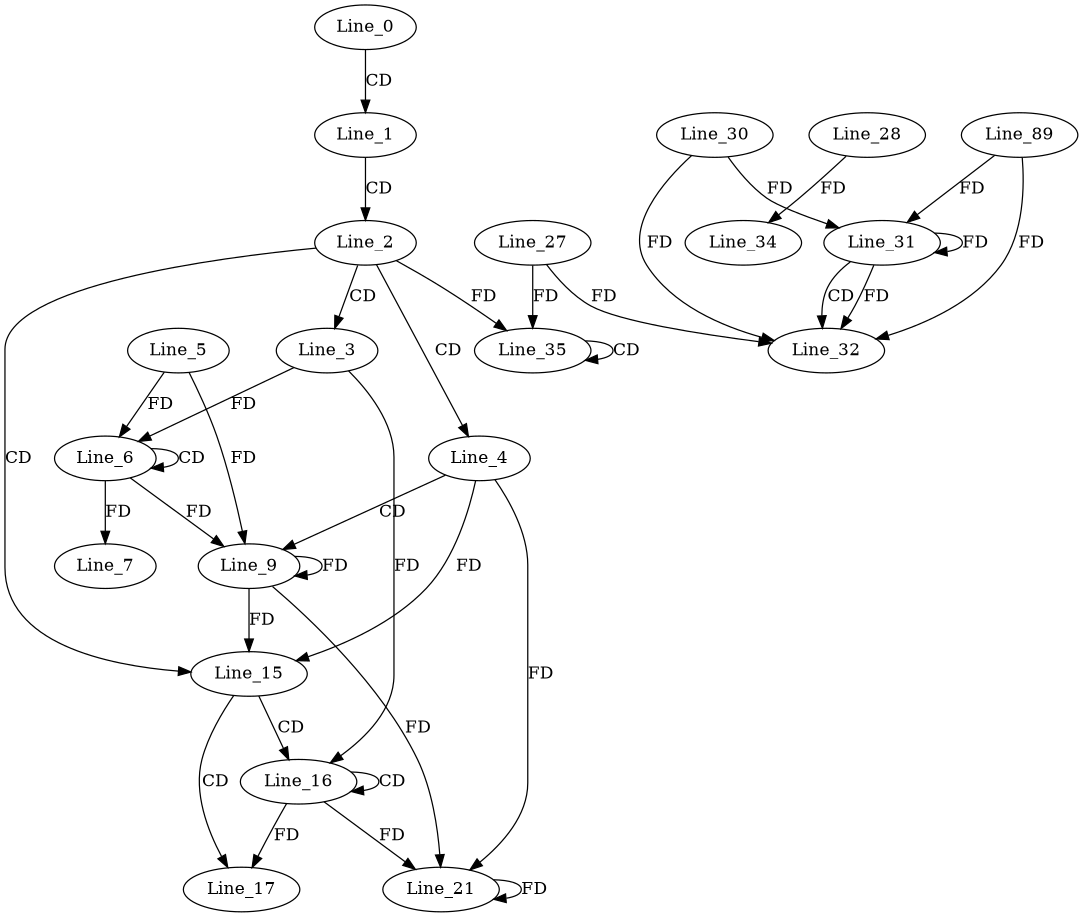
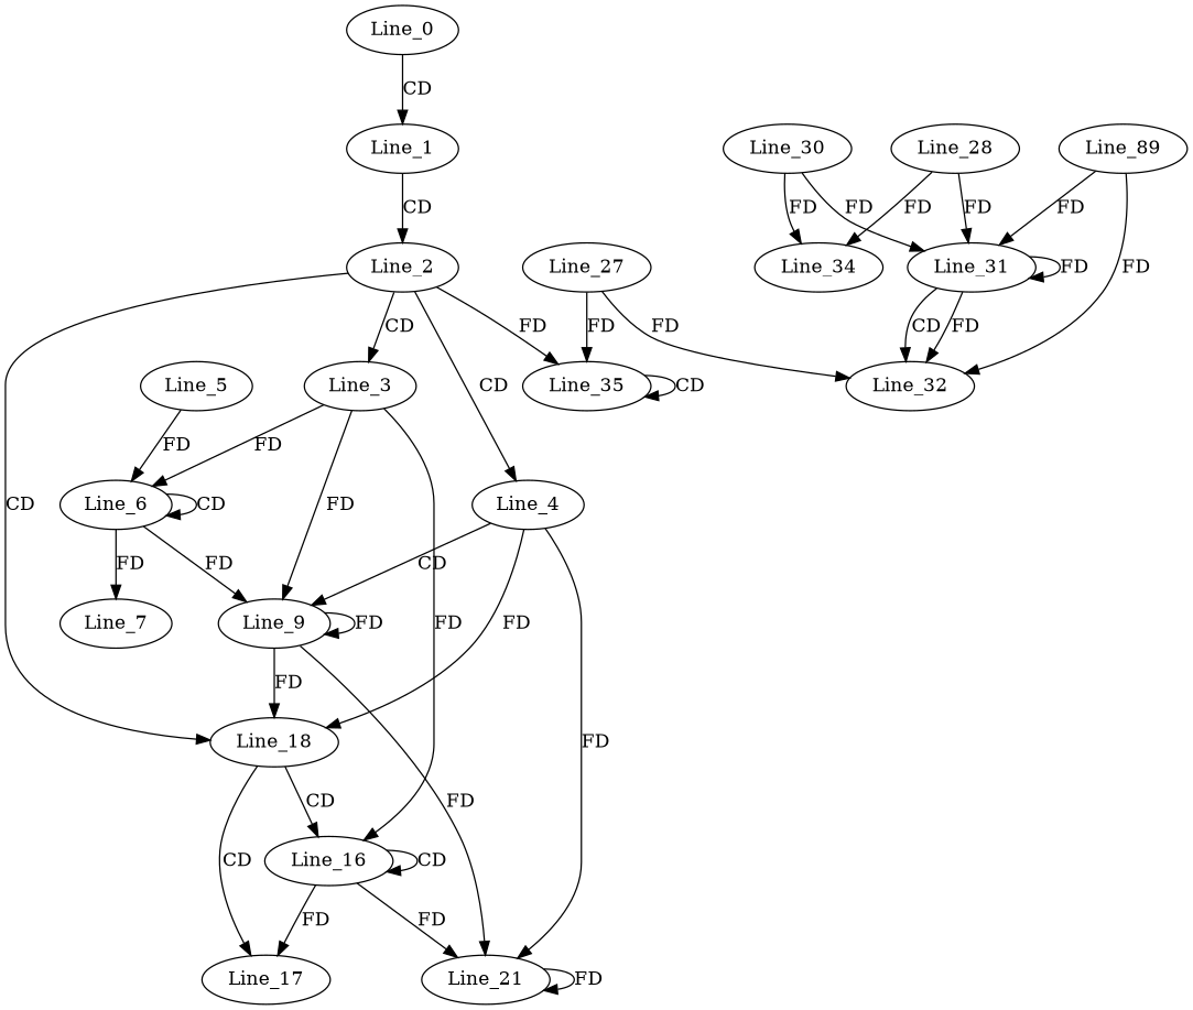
  digraph {
    Line_0
    Line_1
    Line_2
    Line_3
    Line_4
-   Line_15
+   Line_15 [label=Line_18]
    Line_35
    Line_6
    Line_16
    Line_9
    Line_21
    Line_17
    Line_7
    Line_5
    Line_31
    Line_32
    Line_30
    Line_28
    Line_34
    n20 [label=Line_89]
    Line_27
    Line_0 -> Line_1 [label=CD]
    Line_1 -> Line_2 [label=CD]
    Line_2 -> Line_3 [label=CD]
    Line_2 -> Line_4 [label=CD]
    Line_2 -> Line_15 [label=CD]
    Line_2 -> Line_35 [label=FD]
    Line_3 -> Line_6 [label=FD]
    Line_3 -> Line_16 [label=FD]
    Line_4 -> Line_15 [label=FD]
    Line_4 -> Line_9 [label=CD]
    Line_4 -> Line_21 [label=FD]
    Line_15 -> Line_16 [label=CD]
    Line_15 -> Line_17 [label=CD]
    Line_35 -> Line_35 [label=CD]
    Line_6 -> Line_6 [label=CD]
    Line_6 -> Line_9 [label=FD]
    Line_6 -> Line_7 [label=FD]
    Line_16 -> Line_16 [label=CD]
    Line_16 -> Line_21 [label=FD]
    Line_16 -> Line_17 [label=FD]
    Line_9 -> Line_15 [label=FD]
    Line_9 -> Line_9 [label=FD]
    Line_9 -> Line_21 [label=FD]
    Line_21 -> Line_21 [label=FD]
    Line_5 -> Line_6 [label=FD]
-   Line_5 -> Line_9 [label=FD]
+   Line_3 -> Line_9 [label=FD]
    Line_31 -> Line_31 [label=FD]
    Line_31 -> Line_32 [label=CD]
    Line_31 -> Line_32 [label=FD]
    Line_30 -> Line_31 [label=FD]
-   Line_30 -> Line_32 [label=FD]
+   Line_30 -> Line_34 [label=FD]
+   Line_28 -> Line_31 [label=FD]
    Line_28 -> Line_34 [label=FD]
    n20 -> Line_31 [label=FD]
    n20 -> Line_32 [label=FD]
    Line_27 -> Line_35 [label=FD]
    Line_27 -> Line_32 [label=FD]
  }
